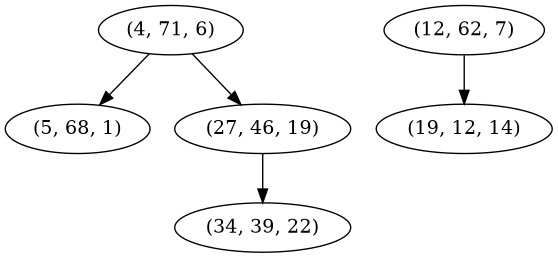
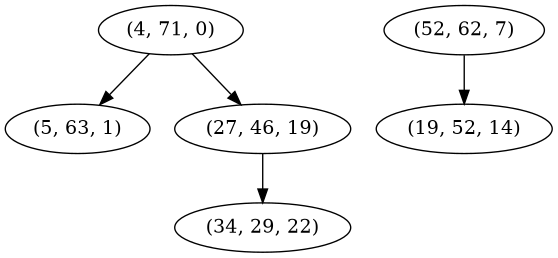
  digraph {
-   "(4, 71, 0)" [label="(4, 71, 6)"]
-   "(5, 68, 1)"
+   "(4, 71, 0)"
+   "(5, 68, 1)" [label="(5, 63, 1)"]
    "(27, 46, 19)"
-   "(12, 62, 7)"
-   "(19, 52, 14)" [label="(19, 12, 14)"]
-   "(34, 39, 22)"
+   "(12, 62, 7)" [label="(52, 62, 7)"]
+   "(19, 52, 14)"
+   "(34, 39, 22)" [label="(34, 29, 22)"]
    "(4, 71, 0)" -> "(5, 68, 1)"
    "(4, 71, 0)" -> "(27, 46, 19)"
    "(27, 46, 19)" -> "(34, 39, 22)"
    "(12, 62, 7)" -> "(19, 52, 14)"
  }
